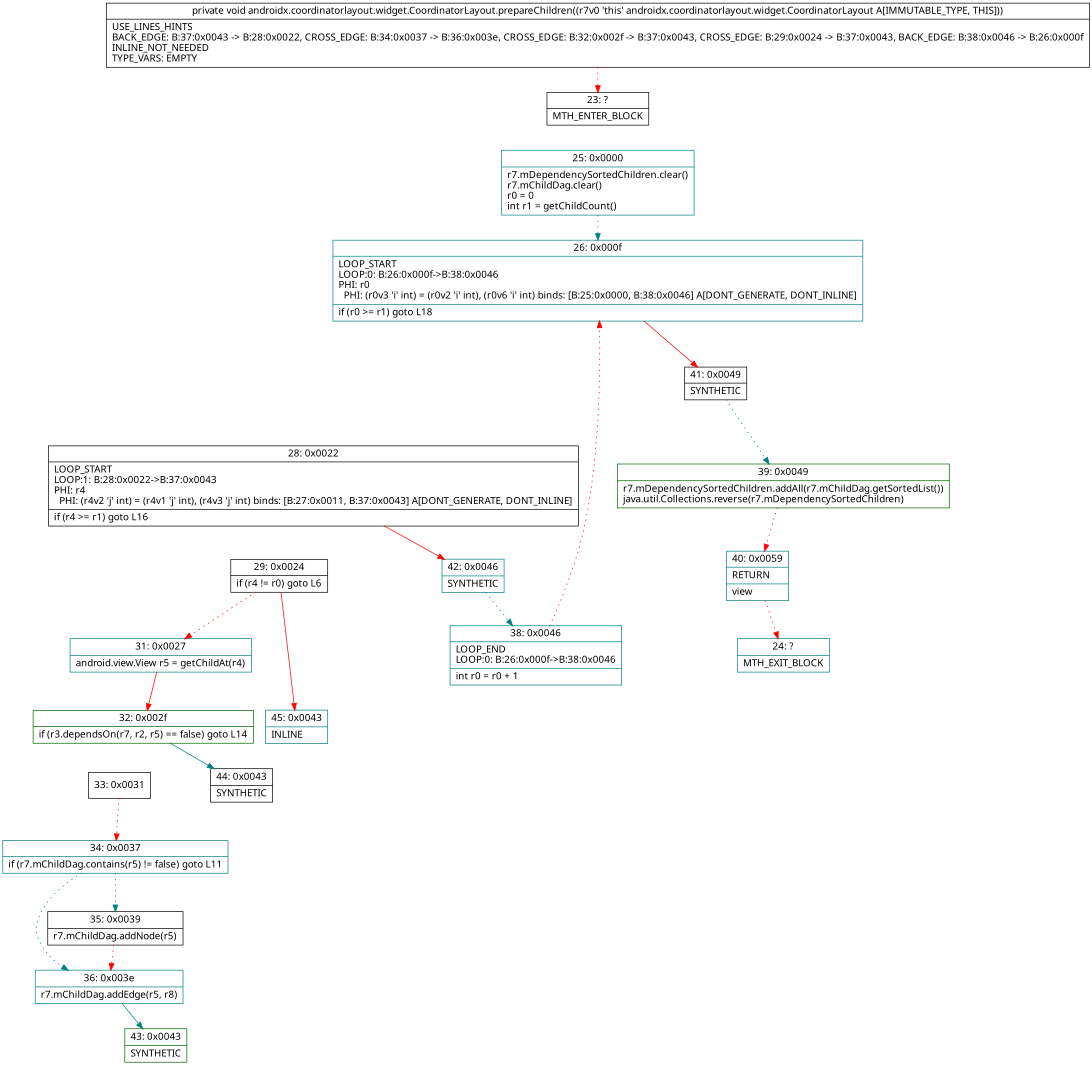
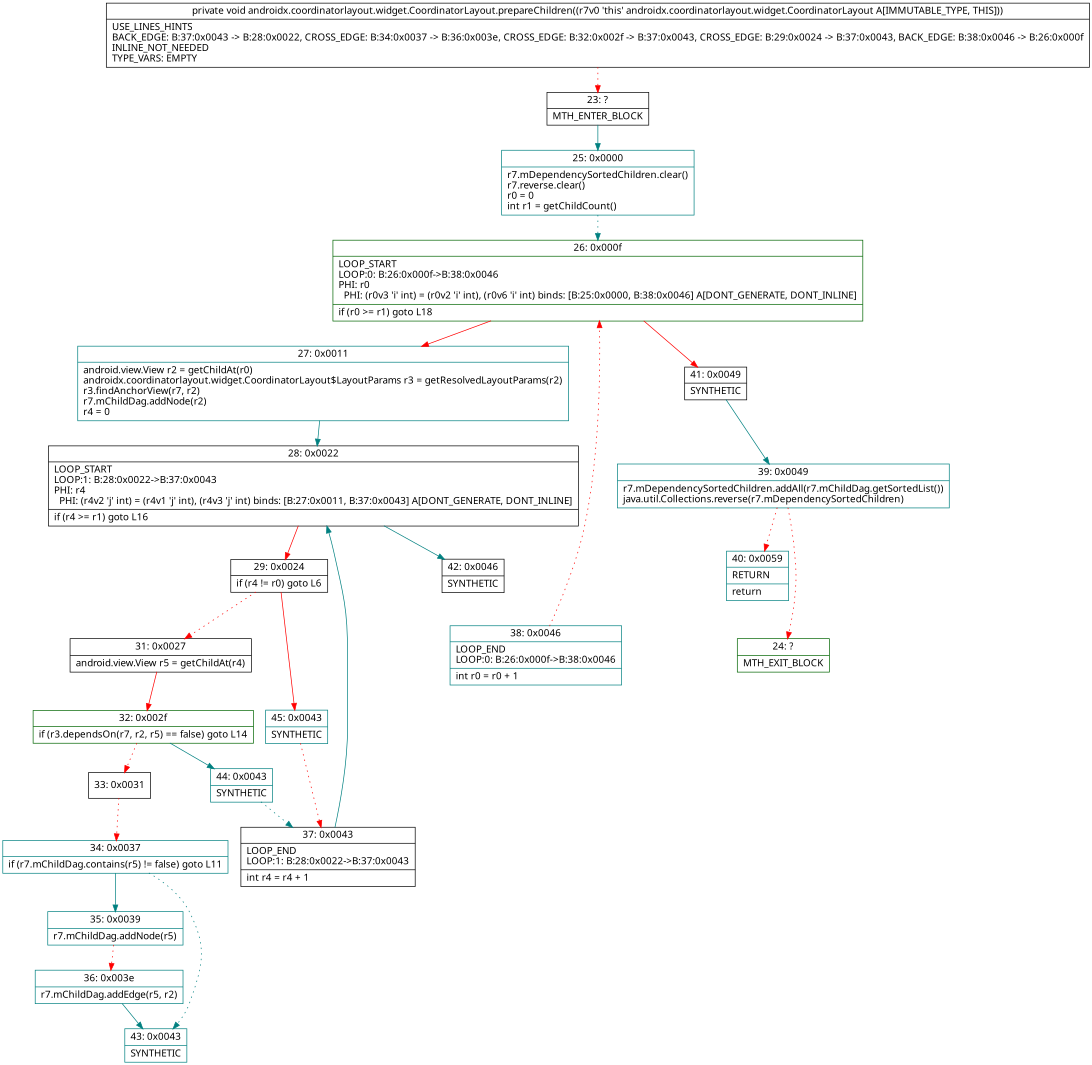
  digraph {
    fontname="Noto Sans"
    node [color=black fontname="Noto Sans" shape=record]
    edge [color=red fontname="Noto Sans" style=solid]
    n1 [label="{23\:\ ?|MTH_ENTER_BLOCK\l}"]
-   n2 [color=teal label="{25\:\ 0x0000|r7.mDependencySortedChildren.clear()\lr7.mChildDag.clear()\lr0 = 0\lint r1 = getChildCount()\l}"]
-   n3 [color=teal label="{26\:\ 0x000f|LOOP_START\lLOOP:0: B:26:0x000f\-\>B:38:0x0046\lPHI: r0 \l  PHI: (r0v3 'i' int) = (r0v2 'i' int), (r0v6 'i' int) binds: [B:25:0x0000, B:38:0x0046] A[DONT_GENERATE, DONT_INLINE]\l|if (r0 \>= r1) goto L18\l}"]
+   n2 [color=teal label="{25\:\ 0x0000|r7.mDependencySortedChildren.clear()\lr7.reverse.clear()\lr0 = 0\lint r1 = getChildCount()\l}"]
+   n3 [color=darkgreen label="{26\:\ 0x000f|LOOP_START\lLOOP:0: B:26:0x000f\-\>B:38:0x0046\lPHI: r0 \l  PHI: (r0v3 'i' int) = (r0v2 'i' int), (r0v6 'i' int) binds: [B:25:0x0000, B:38:0x0046] A[DONT_GENERATE, DONT_INLINE]\l|if (r0 \>= r1) goto L18\l}"]
+   n4 [color=teal label="{27\:\ 0x0011|android.view.View r2 = getChildAt(r0)\landroidx.coordinatorlayout.widget.CoordinatorLayout$LayoutParams r3 = getResolvedLayoutParams(r2)\lr3.findAnchorView(r7, r2)\lr7.mChildDag.addNode(r2)\lr4 = 0\l}"]
    n5 [label="{41\:\ 0x0049|SYNTHETIC\l}"]
    n6 [label="{28\:\ 0x0022|LOOP_START\lLOOP:1: B:28:0x0022\-\>B:37:0x0043\lPHI: r4 \l  PHI: (r4v2 'j' int) = (r4v1 'j' int), (r4v3 'j' int) binds: [B:27:0x0011, B:37:0x0043] A[DONT_GENERATE, DONT_INLINE]\l|if (r4 \>= r1) goto L16\l}"]
-   n7 [color=darkgreen label="{39\:\ 0x0049|r7.mDependencySortedChildren.addAll(r7.mChildDag.getSortedList())\ljava.util.Collections.reverse(r7.mDependencySortedChildren)\l}"]
+   n7 [color=teal label="{39\:\ 0x0049|r7.mDependencySortedChildren.addAll(r7.mChildDag.getSortedList())\ljava.util.Collections.reverse(r7.mDependencySortedChildren)\l}"]
    n8 [label="{29\:\ 0x0024|if (r4 != r0) goto L6\l}"]
-   n9 [color=teal label="{42\:\ 0x0046|SYNTHETIC\l}"]
-   n10 [color=teal label="{31\:\ 0x0027|android.view.View r5 = getChildAt(r4)\l}"]
-   n11 [color=teal label="{45\:\ 0x0043|INLINE\l}"]
+   n9 [label="{42\:\ 0x0046|SYNTHETIC\l}"]
+   n10 [label="{31\:\ 0x0027|android.view.View r5 = getChildAt(r4)\l}"]
+   n11 [color=teal label="{45\:\ 0x0043|SYNTHETIC\l}"]
    n12 [color=teal label="{38\:\ 0x0046|LOOP_END\lLOOP:0: B:26:0x000f\-\>B:38:0x0046\l|int r0 = r0 + 1\l}"]
    n13 [color=darkgreen label="{32\:\ 0x002f|if (r3.dependsOn(r7, r2, r5) == false) goto L14\l}"]
+   n14 [label="{37\:\ 0x0043|LOOP_END\lLOOP:1: B:28:0x0022\-\>B:37:0x0043\l|int r4 = r4 + 1\l}"]
    n15 [label="{33\:\ 0x0031}"]
-   n16 [label="{44\:\ 0x0043|SYNTHETIC\l}"]
+   n16 [color=teal label="{44\:\ 0x0043|SYNTHETIC\l}"]
    n17 [color=teal label="{34\:\ 0x0037|if (r7.mChildDag.contains(r5) != false) goto L11\l}"]
-   n18 [label="{35\:\ 0x0039|r7.mChildDag.addNode(r5)\l}"]
-   n19 [color=teal label="{36\:\ 0x003e|r7.mChildDag.addEdge(r5, r8)\l}"]
-   n20 [color=darkgreen label="{43\:\ 0x0043|SYNTHETIC\l}"]
-   n21 [color=teal label="{40\:\ 0x0059|RETURN\l|view\l}"]
-   n22 [color=teal label="{24\:\ ?|MTH_EXIT_BLOCK\l}"]
+   n18 [color=teal label="{35\:\ 0x0039|r7.mChildDag.addNode(r5)\l}"]
+   n19 [color=teal label="{36\:\ 0x003e|r7.mChildDag.addEdge(r5, r2)\l}"]
+   n20 [color=teal label="{43\:\ 0x0043|SYNTHETIC\l}"]
+   n21 [color=teal label="{40\:\ 0x0059|RETURN\l|return\l}"]
+   n22 [color=darkgreen label="{24\:\ ?|MTH_EXIT_BLOCK\l}"]
    n23 [label="{private void androidx.coordinatorlayout.widget.CoordinatorLayout.prepareChildren((r7v0 'this' androidx.coordinatorlayout.widget.CoordinatorLayout A[IMMUTABLE_TYPE, THIS]))  | USE_LINES_HINTS\lBACK_EDGE: B:37:0x0043 \-\> B:28:0x0022, CROSS_EDGE: B:34:0x0037 \-\> B:36:0x003e, CROSS_EDGE: B:32:0x002f \-\> B:37:0x0043, CROSS_EDGE: B:29:0x0024 \-\> B:37:0x0043, BACK_EDGE: B:38:0x0046 \-\> B:26:0x000f\lINLINE_NOT_NEEDED\lTYPE_VARS: EMPTY\l}"]
+   n1 -> n2 [color=teal]
    n2 -> n3 [color=teal style=dotted]
+   n3 -> n4
    n3 -> n5
-   n5 -> n7 [color=teal style=dotted]
-   n6 -> n9
+   n4 -> n6 [color=teal]
+   n5 -> n7 [color=teal]
+   n6 -> n8
+   n6 -> n9 [color=teal]
    n7 -> n21 [style=dotted]
    n8 -> n10 [style=dotted]
    n8 -> n11
-   n9 -> n12 [color=teal style=dotted]
    n10 -> n13
+   n11 -> n14 [style=dotted]
    n12 -> n3 [style=dotted]
+   n13 -> n15 [style=dotted]
    n13 -> n16 [color=teal]
+   n14 -> n6 [color=teal]
    n15 -> n17 [style=dotted]
-   n17 -> n18 [color=teal style=dotted]
-   n17 -> n19 [color=teal style=dotted]
+   n16 -> n14 [color=teal style=dotted]
+   n17 -> n18 [color=teal]
+   n17 -> n20 [color=teal style=dotted]
    n18 -> n19 [style=dotted]
    n19 -> n20 [color=teal]
-   n21 -> n22 [style=dotted]
+   n7 -> n22 [style=dotted]
    n23 -> n1 [style=dotted]
  }
